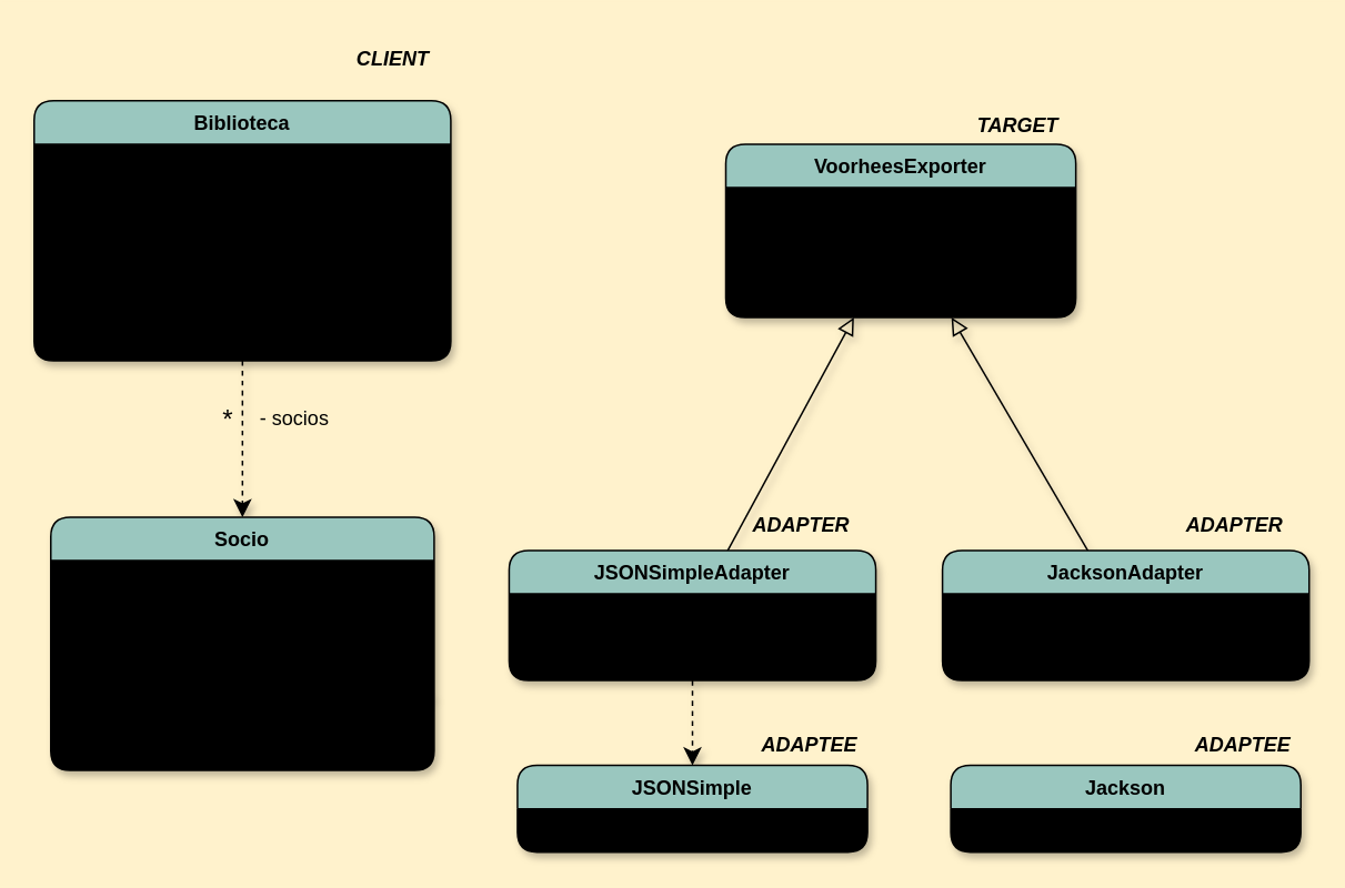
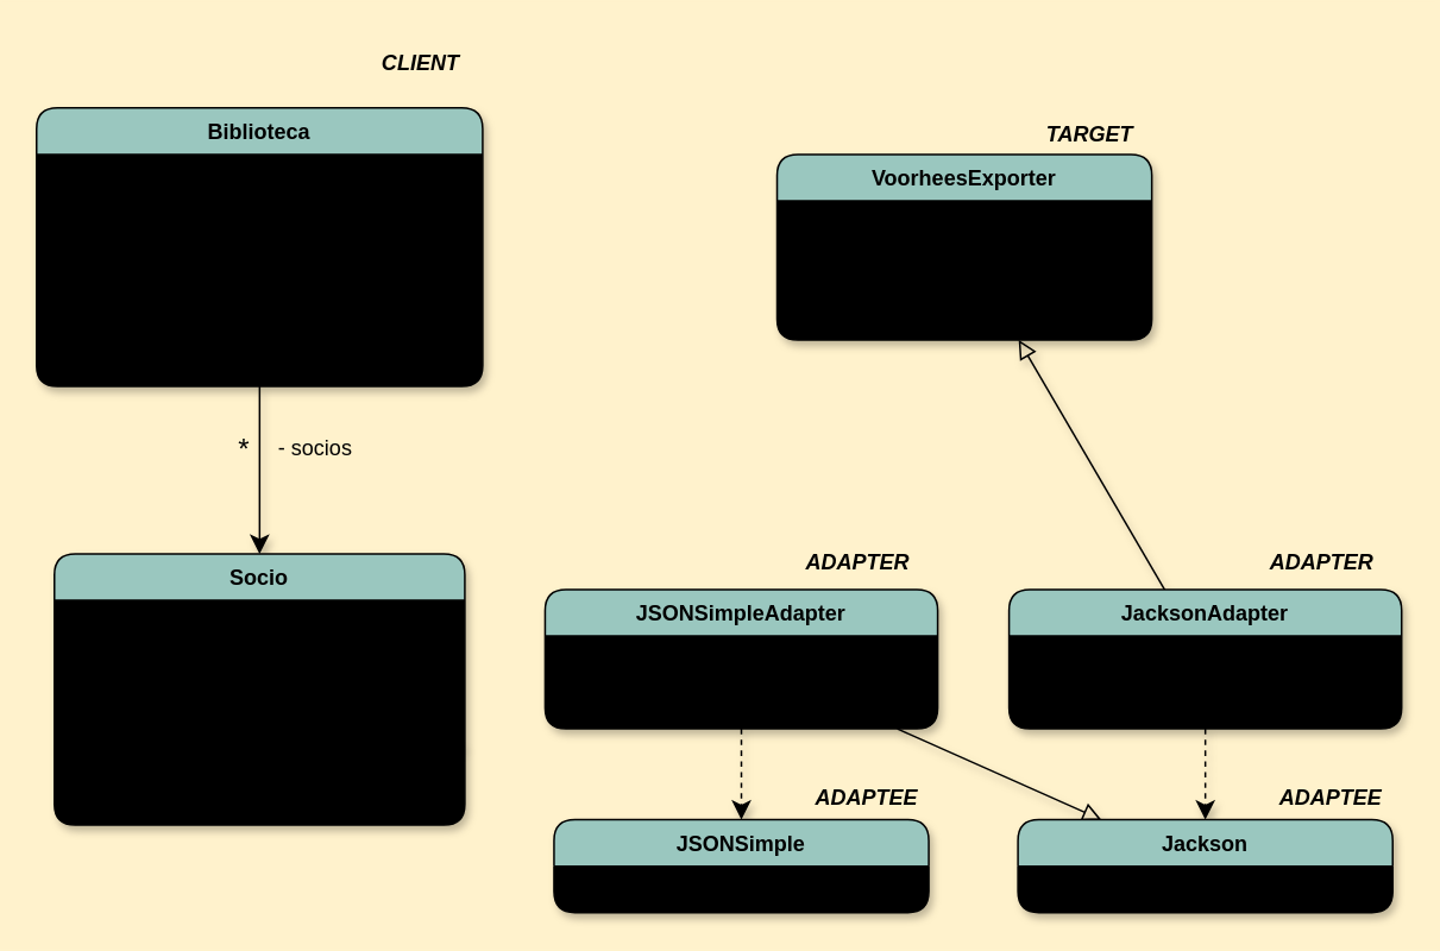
  <mxCell id="0" />
  <mxCell id="1" parent="0" />
- <mxCell id="2" style="edgeStyle=none;curved=1;rounded=0;orthogonalLoop=1;jettySize=auto;html=1;fontSize=12;startSize=8;endSize=8;shadow=1;strokeColor=#000000;dashed=1;" parent="1" source="5" target="15" edge="1"><mxGeometry relative="1" as="geometry" /></mxCell>
+ <mxCell id="2" style="edgeStyle=none;curved=1;rounded=0;orthogonalLoop=1;jettySize=auto;html=1;fontSize=12;startSize=8;endSize=8;shadow=1;strokeColor=#000000;" parent="1" source="5" target="15" edge="1"><mxGeometry relative="1" as="geometry" /></mxCell>
  <mxCell id="3" value="- socios" style="edgeLabel;html=1;align=center;verticalAlign=middle;resizable=0;points=[];fontSize=12;labelBackgroundColor=none;fontColor=#000000;" parent="2" vertex="1" connectable="0"><mxGeometry x="-0.277" y="1" relative="1" as="geometry"><mxPoint x="29" as="offset" /></mxGeometry></mxCell>
  <mxCell id="4" value="*" style="edgeLabel;html=1;align=center;verticalAlign=middle;resizable=0;points=[];fontSize=16;fontFamily=Helvetica;fontColor=#000000;labelBackgroundColor=none;fillColor=none;gradientColor=none;" parent="2" vertex="1" connectable="0"><mxGeometry x="-0.362" y="-1" relative="1" as="geometry"><mxPoint x="-9" y="4" as="offset" /></mxGeometry></mxCell>
  <mxCell id="5" value="Biblioteca" style="swimlane;fontStyle=1;align=center;verticalAlign=top;childLayout=stackLayout;horizontal=1;startSize=26;horizontalStack=0;resizeParent=1;resizeParentMax=0;resizeLast=0;collapsible=1;marginBottom=0;whiteSpace=wrap;html=1;swimlaneFillColor=#000000;fillColor=#9AC7BF;shadow=1;rounded=1;" parent="1" vertex="1"><mxGeometry x="20" y="60" width="250" height="156" as="geometry" /></mxCell>
  <mxCell id="6" value="+ &amp;lt;&amp;lt;create&amp;gt;&amp;gt; Biblioteca()" style="text;strokeColor=none;fillColor=none;align=left;verticalAlign=top;spacingLeft=4;spacingRight=4;overflow=hidden;rotatable=0;points=[[0,0.5],[1,0.5]];portConstraint=eastwest;whiteSpace=wrap;html=1;" parent="5" vertex="1"><mxGeometry y="26" width="250" height="26" as="geometry" /></mxCell>
  <mxCell id="7" value="+ agregarSocio(socio: Socio)" style="text;strokeColor=none;fillColor=none;align=left;verticalAlign=top;spacingLeft=4;spacingRight=4;overflow=hidden;rotatable=0;points=[[0,0.5],[1,0.5]];portConstraint=eastwest;whiteSpace=wrap;html=1;" parent="5" vertex="1"><mxGeometry y="52" width="250" height="26" as="geometry" /></mxCell>
  <mxCell id="8" value="+ exportarSocios(): String" style="text;strokeColor=none;fillColor=none;align=left;verticalAlign=top;spacingLeft=4;spacingRight=4;overflow=hidden;rotatable=0;points=[[0,0.5],[1,0.5]];portConstraint=eastwest;whiteSpace=wrap;html=1;" parent="5" vertex="1"><mxGeometry y="78" width="250" height="26" as="geometry" /></mxCell>
  <mxCell id="9" value="+ getVoorheesExporter(): VoorheesExporter" style="text;strokeColor=none;fillColor=none;align=left;verticalAlign=top;spacingLeft=4;spacingRight=4;overflow=hidden;rotatable=0;points=[[0,0.5],[1,0.5]];portConstraint=eastwest;whiteSpace=wrap;html=1;" parent="5" vertex="1"><mxGeometry y="104" width="250" height="26" as="geometry" /></mxCell>
  <mxCell id="10" value="+ exportar(exporter: VoorheesExporter)" style="text;strokeColor=none;fillColor=none;align=left;verticalAlign=top;spacingLeft=4;spacingRight=4;overflow=hidden;rotatable=0;points=[[0,0.5],[1,0.5]];portConstraint=eastwest;whiteSpace=wrap;html=1;" parent="5" vertex="1"><mxGeometry y="130" width="250" height="26" as="geometry" /></mxCell>
  <mxCell id="11" value="VoorheesExporter" style="swimlane;fontStyle=1;align=center;verticalAlign=top;childLayout=stackLayout;horizontal=1;startSize=26;horizontalStack=0;resizeParent=1;resizeParentMax=0;resizeLast=0;collapsible=1;marginBottom=0;whiteSpace=wrap;html=1;rounded=1;shadow=1;strokeColor=default;swimlaneFillColor=#000000;fontFamily=Helvetica;fontSize=12;fontColor=default;fillColor=#9AC7BF;" parent="1" vertex="1"><mxGeometry x="435" y="86" width="210" height="104" as="geometry" /></mxCell>
  <mxCell id="12" value="+ &amp;lt;&amp;lt;create&amp;gt;&amp;gt; VoorheesExporter()" style="text;strokeColor=none;fillColor=none;align=left;verticalAlign=top;spacingLeft=4;spacingRight=4;overflow=hidden;rotatable=0;points=[[0,0.5],[1,0.5]];portConstraint=eastwest;whiteSpace=wrap;html=1;fontFamily=Helvetica;fontSize=12;fontColor=default;fontStyle=1;" parent="11" vertex="1"><mxGeometry y="26" width="210" height="26" as="geometry" /></mxCell>
  <mxCell id="13" value="- exportar(socio: Socio): String" style="text;strokeColor=none;fillColor=none;align=left;verticalAlign=top;spacingLeft=4;spacingRight=4;overflow=hidden;rotatable=0;points=[[0,0.5],[1,0.5]];portConstraint=eastwest;whiteSpace=wrap;html=1;fontFamily=Helvetica;fontSize=12;fontColor=default;fontStyle=1;" parent="11" vertex="1"><mxGeometry y="52" width="210" height="26" as="geometry" /></mxCell>
  <mxCell id="14" value="+ exportar(socios: Socio[*]): String" style="text;strokeColor=none;fillColor=none;align=left;verticalAlign=top;spacingLeft=4;spacingRight=4;overflow=hidden;rotatable=0;points=[[0,0.5],[1,0.5]];portConstraint=eastwest;whiteSpace=wrap;html=1;fontFamily=Helvetica;fontSize=12;fontColor=default;fontStyle=1;" parent="11" vertex="1"><mxGeometry y="78" width="210" height="26" as="geometry" /></mxCell>
  <mxCell id="15" value="Socio" style="swimlane;fontStyle=1;align=center;verticalAlign=top;childLayout=stackLayout;horizontal=1;startSize=26;horizontalStack=0;resizeParent=1;resizeParentMax=0;resizeLast=0;collapsible=1;marginBottom=0;whiteSpace=wrap;html=1;rounded=1;shadow=1;strokeColor=default;swimlaneFillColor=#000000;fontFamily=Helvetica;fontSize=12;fontColor=default;fillColor=#9AC7BF;" parent="1" vertex="1"><mxGeometry x="30" y="310" width="230" height="152" as="geometry" /></mxCell>
  <mxCell id="16" value="- nombre: String" style="text;strokeColor=none;fillColor=none;align=left;verticalAlign=top;spacingLeft=4;spacingRight=4;overflow=hidden;rotatable=0;points=[[0,0.5],[1,0.5]];portConstraint=eastwest;whiteSpace=wrap;html=1;fontFamily=Helvetica;fontSize=12;fontColor=default;fontStyle=1;" parent="15" vertex="1"><mxGeometry y="26" width="230" height="26" as="geometry" /></mxCell>
  <mxCell id="17" value="- legajo: String" style="text;strokeColor=none;fillColor=none;align=left;verticalAlign=top;spacingLeft=4;spacingRight=4;overflow=hidden;rotatable=0;points=[[0,0.5],[1,0.5]];portConstraint=eastwest;whiteSpace=wrap;html=1;fontFamily=Helvetica;fontSize=12;fontColor=default;fontStyle=1;" parent="15" vertex="1"><mxGeometry y="52" width="230" height="26" as="geometry" /></mxCell>
  <mxCell id="18" value="- email: String" style="text;strokeColor=none;fillColor=none;align=left;verticalAlign=top;spacingLeft=4;spacingRight=4;overflow=hidden;rotatable=0;points=[[0,0.5],[1,0.5]];portConstraint=eastwest;whiteSpace=wrap;html=1;fontFamily=Helvetica;fontSize=12;fontColor=default;fontStyle=1;" parent="15" vertex="1"><mxGeometry y="78" width="230" height="26" as="geometry" /></mxCell>
  <mxCell id="19" value="" style="line;strokeWidth=1;fillColor=#9AC7BF;align=center;verticalAlign=top;spacingTop=-1;spacingLeft=3;spacingRight=3;rotatable=0;labelPosition=right;points=[];portConstraint=eastwest;strokeColor=default;rounded=1;shadow=1;swimlaneFillColor=#000000;fontFamily=Helvetica;fontSize=12;fontColor=default;fontStyle=1;" parent="15" vertex="1"><mxGeometry y="104" width="230" height="8" as="geometry" /></mxCell>
  <mxCell id="20" value="+ &amp;lt;&amp;lt;create&amp;gt;&amp;gt; Socio(nombre: String, email:String, legajo:String)" style="text;strokeColor=none;fillColor=none;align=left;verticalAlign=top;spacingLeft=4;spacingRight=4;overflow=hidden;rotatable=0;points=[[0,0.5],[1,0.5]];portConstraint=eastwest;whiteSpace=wrap;html=1;fontFamily=Helvetica;fontSize=12;fontColor=default;fontStyle=1;" parent="15" vertex="1"><mxGeometry y="112" width="230" height="40" as="geometry" /></mxCell>
- <mxCell id="21" style="edgeStyle=none;curved=1;rounded=0;orthogonalLoop=1;jettySize=auto;html=1;fontSize=12;startSize=8;endSize=8;shadow=1;strokeColor=#000000;align=center;verticalAlign=middle;fontFamily=Helvetica;fontColor=default;labelBackgroundColor=default;endArrow=block;fillColor=none;gradientColor=none;endFill=0;" parent="1" source="23" target="11" edge="1"><mxGeometry relative="1" as="geometry" /></mxCell>
+ <mxCell id="21" style="edgeStyle=none;curved=1;rounded=0;orthogonalLoop=1;jettySize=auto;html=1;fontSize=12;startSize=8;endSize=8;shadow=1;strokeColor=#000000;align=center;verticalAlign=middle;fontFamily=Helvetica;fontColor=default;labelBackgroundColor=default;endArrow=block;fillColor=none;gradientColor=none;endFill=0;" parent="1" source="23" target="32" edge="1"><mxGeometry relative="1" as="geometry" /></mxCell>
  <mxCell id="22" style="edgeStyle=none;curved=1;rounded=0;orthogonalLoop=1;jettySize=auto;html=1;fontSize=12;startSize=8;endSize=8;shadow=1;strokeColor=#000000;align=center;verticalAlign=middle;fontFamily=Helvetica;fontColor=default;labelBackgroundColor=default;endArrow=classic;endFill=1;fillColor=none;gradientColor=none;dashed=1;" parent="1" source="23" target="31" edge="1"><mxGeometry relative="1" as="geometry"><Array as="points"><mxPoint x="415" y="430" /></Array></mxGeometry></mxCell>
  <mxCell id="23" value="JSONSimpleAdapter" style="swimlane;fontStyle=1;align=center;verticalAlign=top;childLayout=stackLayout;horizontal=1;startSize=26;horizontalStack=0;resizeParent=1;resizeParentMax=0;resizeLast=0;collapsible=1;marginBottom=0;whiteSpace=wrap;html=1;fontFamily=Helvetica;fontSize=12;fontColor=default;labelBackgroundColor=none;fillColor=#9AC7BF;gradientColor=none;rounded=1;shadow=1;strokeColor=default;swimlaneFillColor=#000000;" parent="1" vertex="1"><mxGeometry x="305" y="330" width="220" height="78" as="geometry" /></mxCell>
  <mxCell id="24" value="+ &amp;lt;&amp;lt;create&amp;gt;&amp;gt; JSONSimpleAdapter()" style="text;strokeColor=none;fillColor=none;align=left;verticalAlign=top;spacingLeft=4;spacingRight=4;overflow=hidden;rotatable=0;points=[[0,0.5],[1,0.5]];portConstraint=eastwest;whiteSpace=wrap;html=1;fontFamily=Helvetica;fontSize=12;fontColor=default;fontStyle=1;" parent="23" vertex="1"><mxGeometry y="26" width="220" height="26" as="geometry" /></mxCell>
  <mxCell id="25" value="+ exportar(socios: Socio[*]): String" style="text;strokeColor=none;fillColor=none;align=left;verticalAlign=top;spacingLeft=4;spacingRight=4;overflow=hidden;rotatable=0;points=[[0,0.5],[1,0.5]];portConstraint=eastwest;whiteSpace=wrap;html=1;fontFamily=Helvetica;fontSize=12;fontColor=default;fontStyle=1;" parent="23" vertex="1"><mxGeometry y="52" width="220" height="26" as="geometry" /></mxCell>
  <mxCell id="26" style="edgeStyle=none;curved=1;rounded=0;orthogonalLoop=1;jettySize=auto;html=1;fontSize=12;startSize=8;endSize=8;shadow=1;strokeColor=#000000;align=center;verticalAlign=middle;fontFamily=Helvetica;fontColor=default;labelBackgroundColor=default;endArrow=block;endFill=0;fillColor=none;gradientColor=none;" parent="1" source="28" target="11" edge="1"><mxGeometry relative="1" as="geometry" /></mxCell>
+ <mxCell id="27" style="edgeStyle=none;curved=1;rounded=0;orthogonalLoop=1;jettySize=auto;html=1;fontSize=12;startSize=8;endSize=8;shadow=1;strokeColor=#000000;align=center;verticalAlign=middle;fontFamily=Helvetica;fontColor=default;labelBackgroundColor=default;endArrow=classic;endFill=1;fillColor=none;gradientColor=none;dashed=1;" parent="1" source="28" target="32" edge="1"><mxGeometry relative="1" as="geometry"><Array as="points"><mxPoint x="675" y="430" /></Array></mxGeometry></mxCell>
  <mxCell id="28" value="JacksonAdapter" style="swimlane;fontStyle=1;align=center;verticalAlign=top;childLayout=stackLayout;horizontal=1;startSize=26;horizontalStack=0;resizeParent=1;resizeParentMax=0;resizeLast=0;collapsible=1;marginBottom=0;whiteSpace=wrap;html=1;fontFamily=Helvetica;fontSize=12;fontColor=default;labelBackgroundColor=none;fillColor=#9AC7BF;gradientColor=none;rounded=1;shadow=1;strokeColor=default;swimlaneFillColor=#000000;" parent="1" vertex="1"><mxGeometry x="565" y="330" width="220" height="78" as="geometry" /></mxCell>
  <mxCell id="29" value="+ &amp;lt;&amp;lt;create&amp;gt;&amp;gt; JacksonAdapter()" style="text;strokeColor=none;fillColor=none;align=left;verticalAlign=top;spacingLeft=4;spacingRight=4;overflow=hidden;rotatable=0;points=[[0,0.5],[1,0.5]];portConstraint=eastwest;whiteSpace=wrap;html=1;fontFamily=Helvetica;fontSize=12;fontColor=default;fontStyle=1;" parent="28" vertex="1"><mxGeometry y="26" width="220" height="26" as="geometry" /></mxCell>
  <mxCell id="30" value="+ exportar(socios: Socio[*]): String" style="text;strokeColor=none;fillColor=none;align=left;verticalAlign=top;spacingLeft=4;spacingRight=4;overflow=hidden;rotatable=0;points=[[0,0.5],[1,0.5]];portConstraint=eastwest;whiteSpace=wrap;html=1;fontFamily=Helvetica;fontSize=12;fontColor=default;fontStyle=1;" parent="28" vertex="1"><mxGeometry y="52" width="220" height="26" as="geometry" /></mxCell>
  <mxCell id="31" value="JSONSimple" style="swimlane;fontStyle=1;align=center;verticalAlign=top;childLayout=stackLayout;horizontal=1;startSize=26;horizontalStack=0;resizeParent=1;resizeParentMax=0;resizeLast=0;collapsible=1;marginBottom=0;whiteSpace=wrap;html=1;fontFamily=Helvetica;fontSize=12;fontColor=default;labelBackgroundColor=none;fillColor=#9AC7BF;gradientColor=none;rounded=1;shadow=1;strokeColor=default;swimlaneFillColor=#000000;" parent="1" vertex="1"><mxGeometry x="310" y="459" width="210" height="52" as="geometry" /></mxCell>
  <mxCell id="32" value="Jackson" style="swimlane;fontStyle=1;align=center;verticalAlign=top;childLayout=stackLayout;horizontal=1;startSize=26;horizontalStack=0;resizeParent=1;resizeParentMax=0;resizeLast=0;collapsible=1;marginBottom=0;whiteSpace=wrap;html=1;fontFamily=Helvetica;fontSize=12;fontColor=default;labelBackgroundColor=none;fillColor=#9AC7BF;gradientColor=none;rounded=1;shadow=1;strokeColor=default;swimlaneFillColor=#000000;" parent="1" vertex="1"><mxGeometry x="570" y="459" width="210" height="52" as="geometry" /></mxCell>
  <mxCell id="33" value="ADAPTER" style="text;html=1;align=center;verticalAlign=middle;resizable=0;points=[];autosize=1;strokeColor=none;fillColor=none;fontSize=12;fontFamily=Helvetica;fontColor=#000000;labelBackgroundColor=none;rounded=0;fontStyle=3" vertex="1" parent="1"><mxGeometry x="440" y="300" width="80" height="30" as="geometry" /></mxCell>
  <mxCell id="34" value="ADAPTER" style="text;html=1;align=center;verticalAlign=middle;resizable=0;points=[];autosize=1;strokeColor=none;fillColor=none;fontSize=12;fontFamily=Helvetica;fontColor=#000000;labelBackgroundColor=none;rounded=0;fontStyle=3" vertex="1" parent="1"><mxGeometry x="700" y="300" width="80" height="30" as="geometry" /></mxCell>
  <mxCell id="35" value="ADAPTEE" style="text;html=1;align=center;verticalAlign=middle;resizable=0;points=[];autosize=1;strokeColor=none;fillColor=none;fontSize=12;fontFamily=Helvetica;fontColor=#000000;labelBackgroundColor=none;rounded=0;fontStyle=3" vertex="1" parent="1"><mxGeometry x="445" y="432" width="80" height="30" as="geometry" /></mxCell>
  <mxCell id="36" value="ADAPTEE" style="text;html=1;align=center;verticalAlign=middle;resizable=0;points=[];autosize=1;strokeColor=none;fillColor=none;fontSize=12;fontFamily=Helvetica;fontColor=#000000;labelBackgroundColor=none;rounded=0;fontStyle=3" vertex="1" parent="1"><mxGeometry x="705" y="432" width="80" height="30" as="geometry" /></mxCell>
  <mxCell id="37" value="CLIENT" style="text;html=1;align=center;verticalAlign=middle;resizable=0;points=[];autosize=1;strokeColor=none;fillColor=none;fontSize=12;fontFamily=Helvetica;fontColor=#000000;labelBackgroundColor=none;rounded=0;fontStyle=3" vertex="1" parent="1"><mxGeometry x="200" y="20" width="70" height="30" as="geometry" /></mxCell>
  <mxCell id="38" value="TARGET" style="text;html=1;align=center;verticalAlign=middle;resizable=0;points=[];autosize=1;strokeColor=none;fillColor=none;fontSize=12;fontFamily=Helvetica;fontColor=#000000;labelBackgroundColor=none;rounded=0;fontStyle=3" vertex="1" parent="1"><mxGeometry x="575" y="60" width="70" height="30" as="geometry" /></mxCell>
